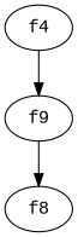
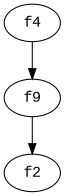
  strict digraph {
    fontname="Liberation Mono"
    node [fontname="Liberation Mono"]
    edge [fontname="Liberation Mono" weight=2]
    n1 [label=f9]
-   f2 [label=f8]
+   f2
    f4
    n1 -> f2
    f4 -> n1
  }
